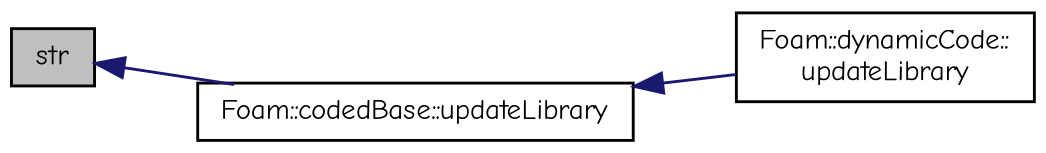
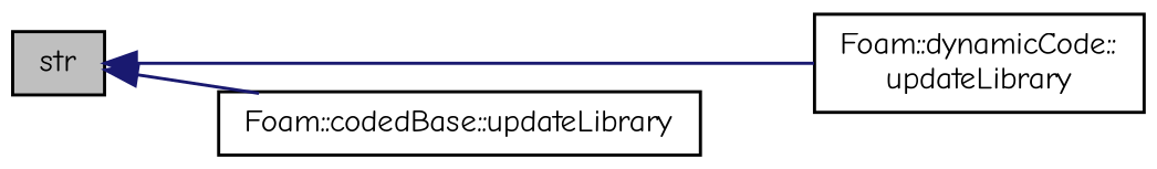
  digraph {
    fontname="Comic Neue"
    rankdir=LR
    node [color=black fontname="Comic Neue" fontsize=10 shape=record]
    edge [color=midnightblue dir=back fontname="Comic Neue" fontsize=10 labelfontname=FreeSans labelfontsize=10 style=solid]
    n1 [fillcolor=grey75 fontcolor=black height=0.2 label=str style=filled width=0.4]
    n2 [height=0.2 label="Foam::dynamicCode::\lupdateLibrary" width=0.4]
    n3 [height=0.2 label="Foam::codedBase::updateLibrary" width=0.4]
-   n3 -> n2
+   n1 -> n2
    n1 -> n3
  }
